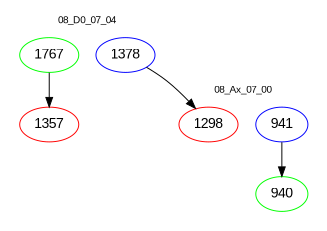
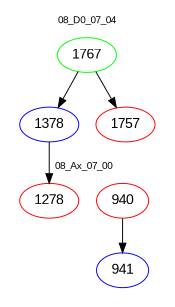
  digraph {
    fontname="Liberation Sans"
    node [color=green fontname="Liberation Sans"]
    edge [color=black fontname="Liberation Sans"]
-   n1 [label=940]
+   n1 [color=red label=940]
    n2 [color=blue label=941]
-   n3 [color=red label=1298]
+   n3 [color=red label=1278]
    n4 [label=1767]
    n5 [color=blue label=1378]
-   n6 [color=red label=1357]
+   n6 [color=red label=1757]
    subgraph cluster_1 {
      color=white
      fontsize=10
      label="08_Ax_07_00"
      n1
      n2
      n3
    }
    subgraph cluster_2 {
      color=white
      fontsize=10
      label="08_D0_07_04"
      n4
      n5
      n6
    }
-   n2 -> n1
+   n1 -> n2
+   n4 -> n5
    n4 -> n6
    n5 -> n3
  }
